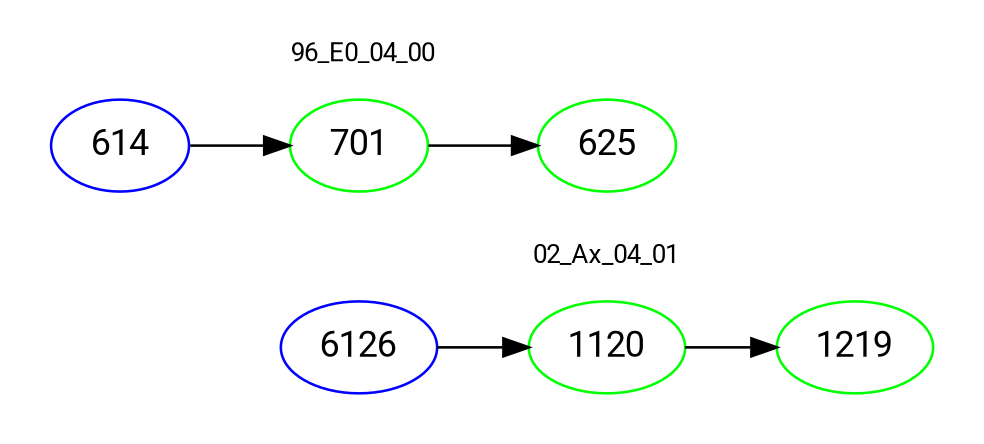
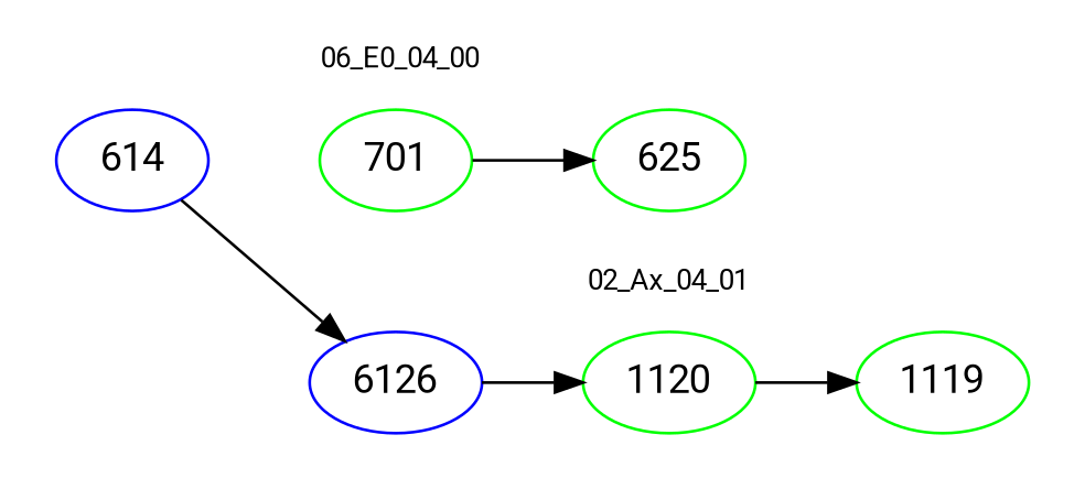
  digraph {
    fontname=Roboto
    rankdir=LR
    node [color=green fontname=Roboto]
    edge [color=black fontname=Roboto]
    n1 [color=blue label=6126]
    n2 [label=1120]
-   n3 [label=1219]
+   n3 [label=1119]
    n4 [color=blue label=614]
    n5 [label=701]
    n6 [label=625]
    subgraph cluster_1 {
      color=white
      fontsize=10
      label="02_Ax_04_01"
      n1
      n2
      n3
    }
    subgraph cluster_2 {
      color=white
      fontsize=10
-     label="96_E0_04_00"
+     label="06_E0_04_00"
      n4
      n5
      n6
    }
    n1 -> n2
    n2 -> n3
-   n4 -> n5
+   n4 -> n1
    n5 -> n6
  }
